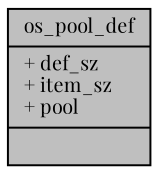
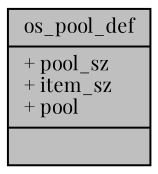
  digraph {
    fontname="Playfair Display"
-   n1 [color=black fillcolor=grey75 fontcolor=black fontname="Playfair Display" fontsize=10 height=0.2 label="{os_pool_def\n|+ def_sz\l+ item_sz\l+ pool\l|}" shape=record style=filled width=0.4]
+   n1 [color=black fillcolor=grey75 fontcolor=black fontname="Playfair Display" fontsize=10 height=0.2 label="{os_pool_def\n|+ pool_sz\l+ item_sz\l+ pool\l|}" shape=record style=filled width=0.4]
  }
